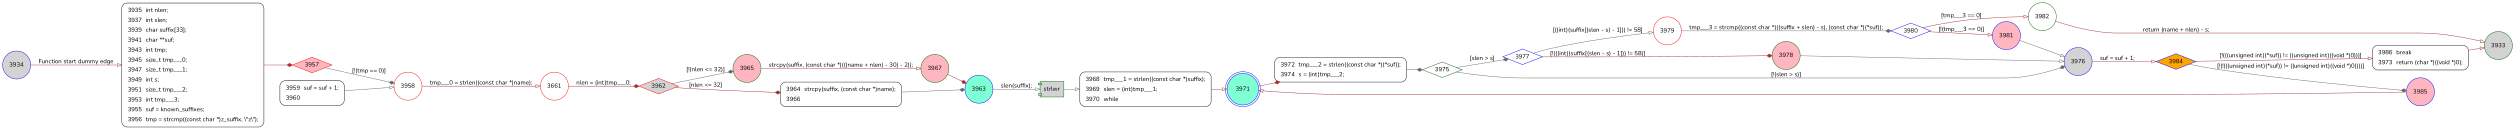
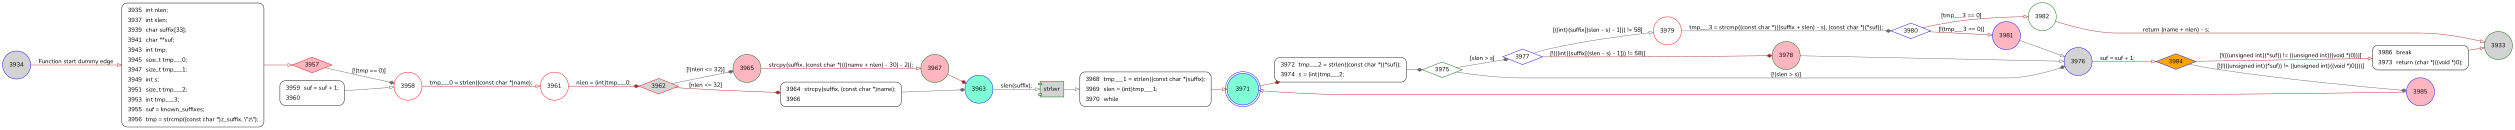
  digraph {
    fontname=Nunito
    rankdir=LR
    node [color=blue fillcolor=white fontname=Nunito shape=circle style=filled]
    edge [arrowhead=onormal color=brown fontname=Nunito]
    3934 [fillcolor=lightgrey]
    n2 [label=<<table border="0" cellborder="0" cellpadding="3" bgcolor="white"><tr><td align="right">3935</td><td align="left">int nlen;</td></tr><tr><td align="right">3937</td><td align="left">int slen;</td></tr><tr><td align="right">3939</td><td align="left">char suffix[33];</td></tr><tr><td align="right">3941</td><td align="left">char **suf;</td></tr><tr><td align="right">3943</td><td align="left">int tmp;</td></tr><tr><td align="right">3945</td><td align="left">size_t tmp___0;</td></tr><tr><td align="right">3947</td><td align="left">size_t tmp___1;</td></tr><tr><td align="right">3949</td><td align="left">int s;</td></tr><tr><td align="right">3951</td><td align="left">size_t tmp___2;</td></tr><tr><td align="right">3953</td><td align="left">int tmp___3;</td></tr><tr><td align="right">3955</td><td align="left">suf = known_suffixes;</td></tr><tr><td align="right">3956</td><td align="left">tmp = strcmp((const char *)z_suffix, \"z\");</td></tr></table>> penwidth=1 shape=Mrecord style="filled,bold" color=""]
    3957 [color=red fillcolor=lightpink shape=diamond]
    3958 [color=red]
-   3961 [color=red label=3661]
+   3961 [color=red]
    n6 [label=<<table border="0" cellborder="0" cellpadding="3" bgcolor="white"><tr><td align="right">3959</td><td align="left">suf = suf + 1;</td></tr><tr><td align="right">3960</td><td align="left"></td></tr></table>> penwidth=1 shape=Mrecord style="filled,bold" color=""]
    3962 [color=red fillcolor=lightgrey shape=diamond]
    3965 [color=darkgreen fillcolor=lightpink]
    n9 [label=<<table border="0" cellborder="0" cellpadding="3" bgcolor="white"><tr><td align="right">3964</td><td align="left">strcpy(suffix, (const char *)name);</td></tr><tr><td align="right">3966</td><td align="left"></td></tr></table>> penwidth=1 shape=Mrecord style="filled,bold" color=""]
    3967 [color=darkgreen fillcolor=lightpink]
    3963 [fillcolor=aquamarine]
    n12 [color=darkgreen fillcolor=lightgrey label=strlwr shape=component]
    n13 [label=<<table border="0" cellborder="0" cellpadding="3" bgcolor="white"><tr><td align="right">3968</td><td align="left">tmp___1 = strlen((const char *)suffix);</td></tr><tr><td align="right">3969</td><td align="left">slen = (int)tmp___1;</td></tr><tr><td align="right">3970</td><td align="left">while</td></tr></table>> penwidth=1 shape=Mrecord style="filled,bold" color=""]
    3971 [fillcolor=aquamarine shape=doublecircle]
    n15 [label=<<table border="0" cellborder="0" cellpadding="3" bgcolor="white"><tr><td align="right">3972</td><td align="left">tmp___2 = strlen((const char *)(*suf));</td></tr><tr><td align="right">3974</td><td align="left">s = (int)tmp___2;</td></tr></table>> penwidth=1 shape=Mrecord style="filled,bold" color=""]
    3975 [color=darkgreen shape=diamond]
    3976 [fillcolor=lightgrey]
    3977 [shape=diamond]
    3984 [fillcolor=orange shape=diamond]
    3978 [color=darkgreen fillcolor=lightpink]
    3979 [color=red]
    3985 [fillcolor=lightpink]
    n23 [label=<<table border="0" cellborder="0" cellpadding="3" bgcolor="white"><tr><td align="right">3986</td><td align="left">break</td></tr><tr><td align="right">3973</td><td align="left">return (char *)((void *)0);</td></tr></table>> penwidth=1 shape=Mrecord style="filled,bold" color=""]
    3980 [shape=diamond]
    3981 [fillcolor=lightpink]
    3982 [color=darkgreen]
    3933 [color=darkgreen fillcolor=lightgrey]
    3934 -> n2 [label="Function start dummy edge"]
-   n2 -> 3957 [arrowhead=diamond]
+   n2 -> 3957
    3957 -> 3958 [arrowhead=diamond color=gray40 label="[!(tmp == 0)]"]
    3958 -> 3961 [label="tmp___0 = strlen((const char *)name);"]
    3961 -> 3962 [arrowhead=diamond label="nlen = (int)tmp___0;"]
    n6 -> 3958 [color=gray40]
    3962 -> 3965 [arrowhead=diamond color=gray40 label="[!(nlen <= 32)]"]
    3962 -> n9 [arrowhead=diamond label="[nlen <= 32]"]
    3965 -> 3967 [label="strcpy(suffix, (const char *)(((name + nlen) - 30) - 2));"]
    n9 -> 3963 [arrowhead=diamond color=gray40]
    3967 -> 3963 [arrowhead=diamond]
    3963 -> n12 [color=gray40 label="slen(suffix);"]
    n12 -> n13 [color=gray40]
    n13 -> 3971
    3971 -> n15 [arrowhead=diamond]
    n15 -> 3975 [arrowhead=diamond color=gray40]
    3975 -> 3976 [arrowhead=diamond color=gray40 label="[!(slen > s)]"]
    3975 -> 3977 [arrowhead=diamond color=gray40 label="[slen > s]"]
    3976 -> 3984 [label="suf = suf + 1;"]
    3977 -> 3978 [arrowhead=diamond label="[!(((int)(suffix[(slen - s) - 1])) != 58)]"]
    3977 -> 3979 [color=gray40 label="[((int)(suffix[(slen - s) - 1])) != 58]"]
    3984 -> 3985 [arrowhead=diamond color=gray40 label="[!(!(((unsigned int)(*suf)) != ((unsigned int)((void *)0))))]"]
    3984 -> n23 [label="[!(((unsigned int)(*suf)) != ((unsigned int)((void *)0)))]"]
    3978 -> 3976 [color=gray40]
    3979 -> 3980 [arrowhead=diamond color=gray40 label="tmp___3 = strcmp((const char *)((suffix + slen) - s), (const char *)(*suf));"]
    3985 -> 3971
    n23 -> 3933
    3980 -> 3981 [label="[!(tmp___3 == 0)]"]
    3980 -> 3982 [label="[tmp___3 == 0]"]
    3981 -> 3976 [color=gray40]
    3982 -> 3933 [label="return (name + nlen) - s;"]
  }
